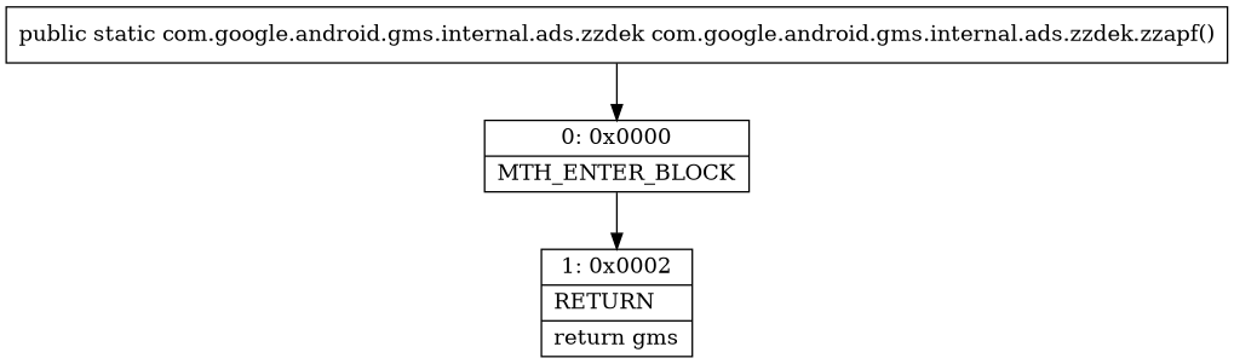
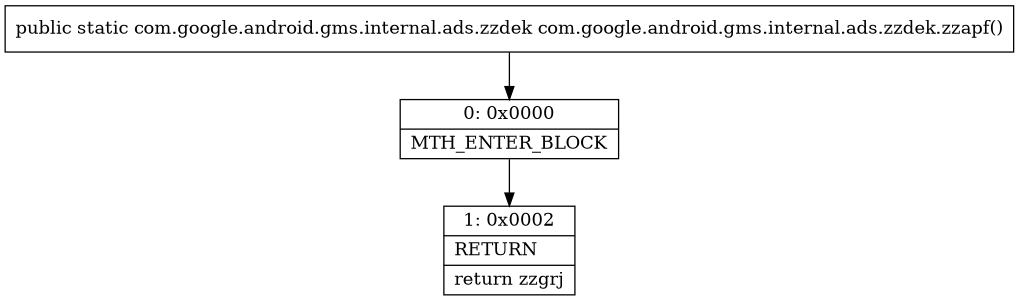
  digraph {
    node [shape=record]
    n1 [label="{0\:\ 0x0000|MTH_ENTER_BLOCK\l}"]
-   n2 [label="{1\:\ 0x0002|RETURN\l|return gms\l}"]
+   n2 [label="{1\:\ 0x0002|RETURN\l|return zzgrj\l}"]
    n3 [label="{public static com.google.android.gms.internal.ads.zzdek com.google.android.gms.internal.ads.zzdek.zzapf() }"]
    n1 -> n2
    n3 -> n1
  }
